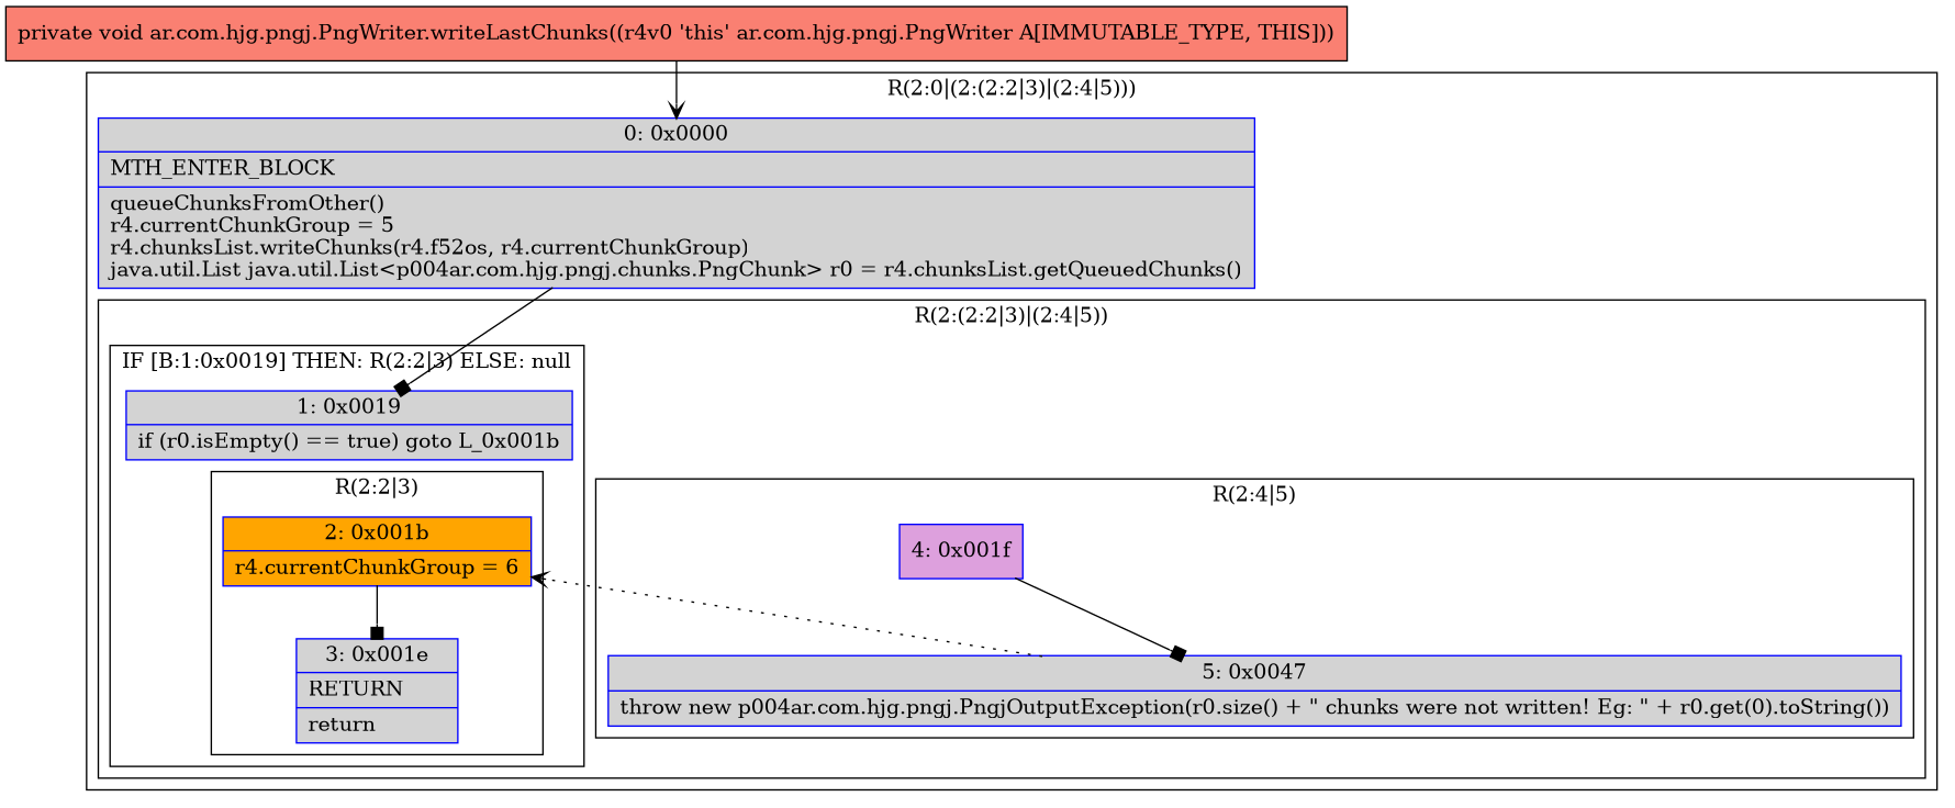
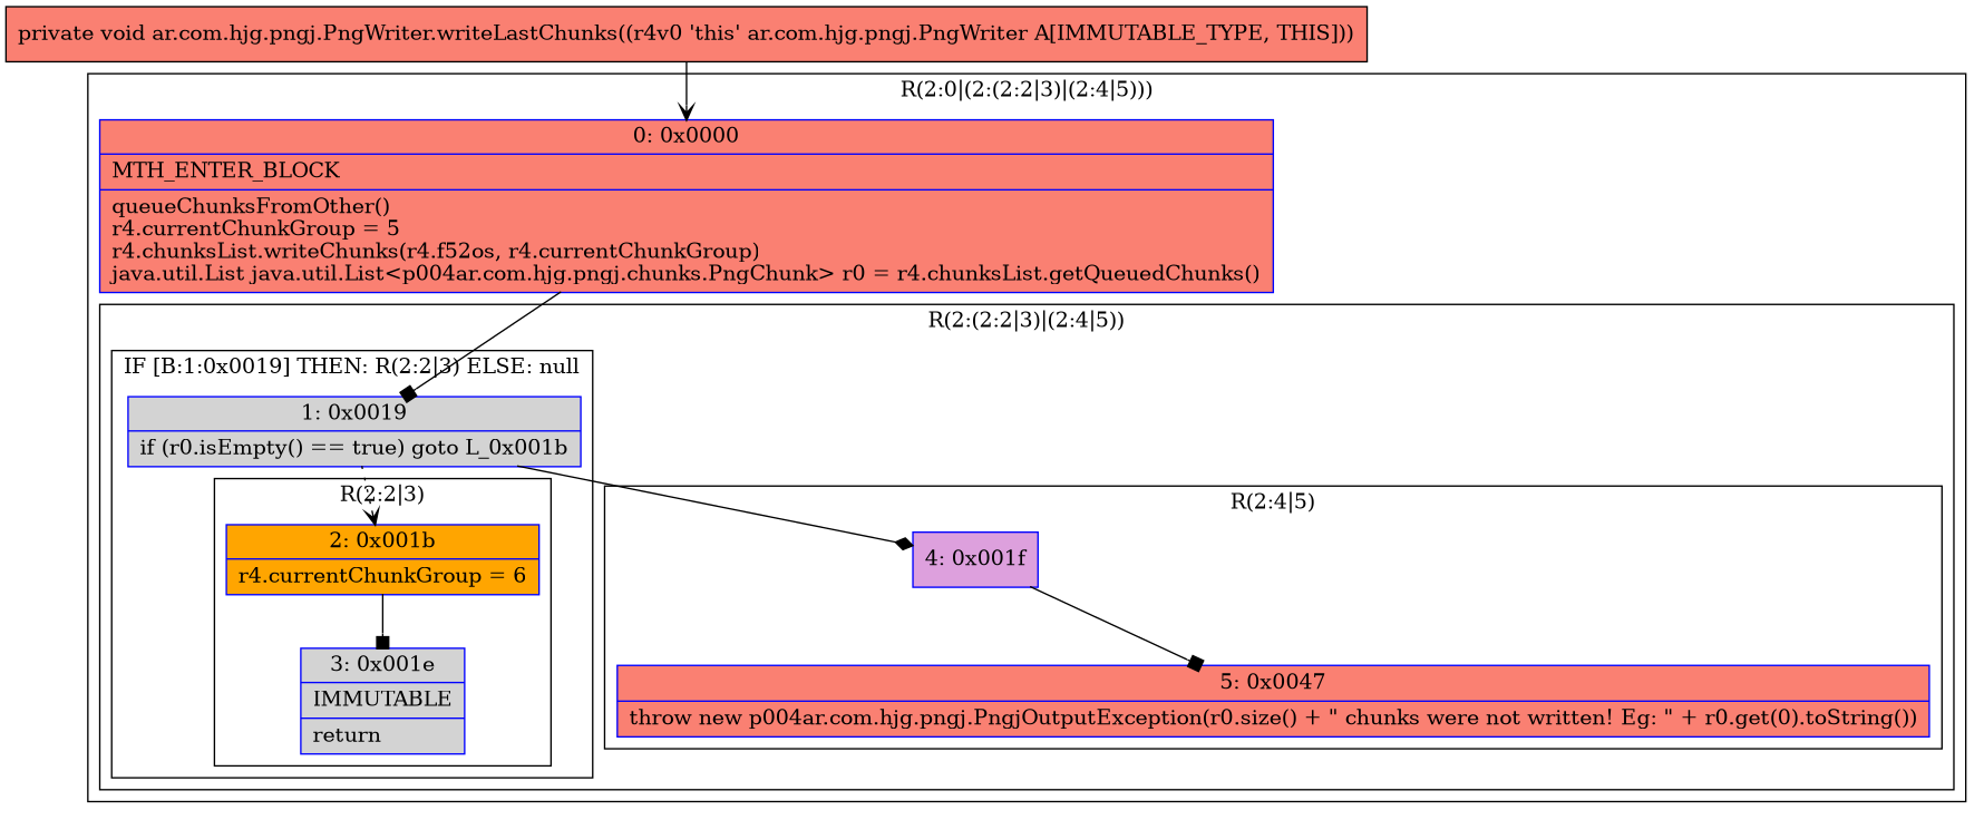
  digraph {
    node [color=blue fillcolor=lightgrey shape=record style=filled]
    edge [arrowhead=box style=solid]
    n1 [fillcolor=orange label="{2\:\ 0x001b|r4.currentChunkGroup = 6\l}"]
-   n2 [label="{3\:\ 0x001e|RETURN\l|return\l}"]
+   n2 [label="{3\:\ 0x001e|IMMUTABLE\l|return\l}"]
    n3 [label="{1\:\ 0x0019|if (r0.isEmpty() == true) goto L_0x001b\l}"]
    n4 [fillcolor=plum label="{4\:\ 0x001f}"]
-   n5 [label="{5\:\ 0x0047|throw new p004ar.com.hjg.pngj.PngjOutputException(r0.size() + \" chunks were not written! Eg: \" + r0.get(0).toString())\l}"]
-   n6 [label="{0\:\ 0x0000|MTH_ENTER_BLOCK\l|queueChunksFromOther()\lr4.currentChunkGroup = 5\lr4.chunksList.writeChunks(r4.f52os, r4.currentChunkGroup)\ljava.util.List java.util.List\<p004ar.com.hjg.pngj.chunks.PngChunk\> r0 = r4.chunksList.getQueuedChunks()\l}"]
+   n5 [fillcolor=salmon label="{5\:\ 0x0047|throw new p004ar.com.hjg.pngj.PngjOutputException(r0.size() + \" chunks were not written! Eg: \" + r0.get(0).toString())\l}"]
+   n6 [fillcolor=salmon label="{0\:\ 0x0000|MTH_ENTER_BLOCK\l|queueChunksFromOther()\lr4.currentChunkGroup = 5\lr4.chunksList.writeChunks(r4.f52os, r4.currentChunkGroup)\ljava.util.List java.util.List\<p004ar.com.hjg.pngj.chunks.PngChunk\> r0 = r4.chunksList.getQueuedChunks()\l}"]
    n7 [fillcolor=salmon label="{private void ar.com.hjg.pngj.PngWriter.writeLastChunks((r4v0 'this' ar.com.hjg.pngj.PngWriter A[IMMUTABLE_TYPE, THIS])) }" color=""]
    subgraph cluster_1 {
      label="R(2:0|(2:(2:2|3)|(2:4|5)))"
      n6
      subgraph cluster_2 {
        label="R(2:(2:2|3)|(2:4|5))"
        subgraph cluster_3 {
          label="IF [B:1:0x0019] THEN: R(2:2|3) ELSE: null"
          n3
          subgraph cluster_4 {
            label="R(2:2|3)"
            n1
            n2
          }
        }
        subgraph cluster_5 {
          label="R(2:4|5)"
          n4
          n5
        }
      }
    }
    n1 -> n2
-   n5 -> n1 [arrowhead=vee style=dotted]
+   n3 -> n1 [arrowhead=vee style=dotted]
+   n3 -> n4 [arrowhead=diamond]
    n4 -> n5
    n6 -> n3
    n7 -> n6 [arrowhead=vee]
  }
